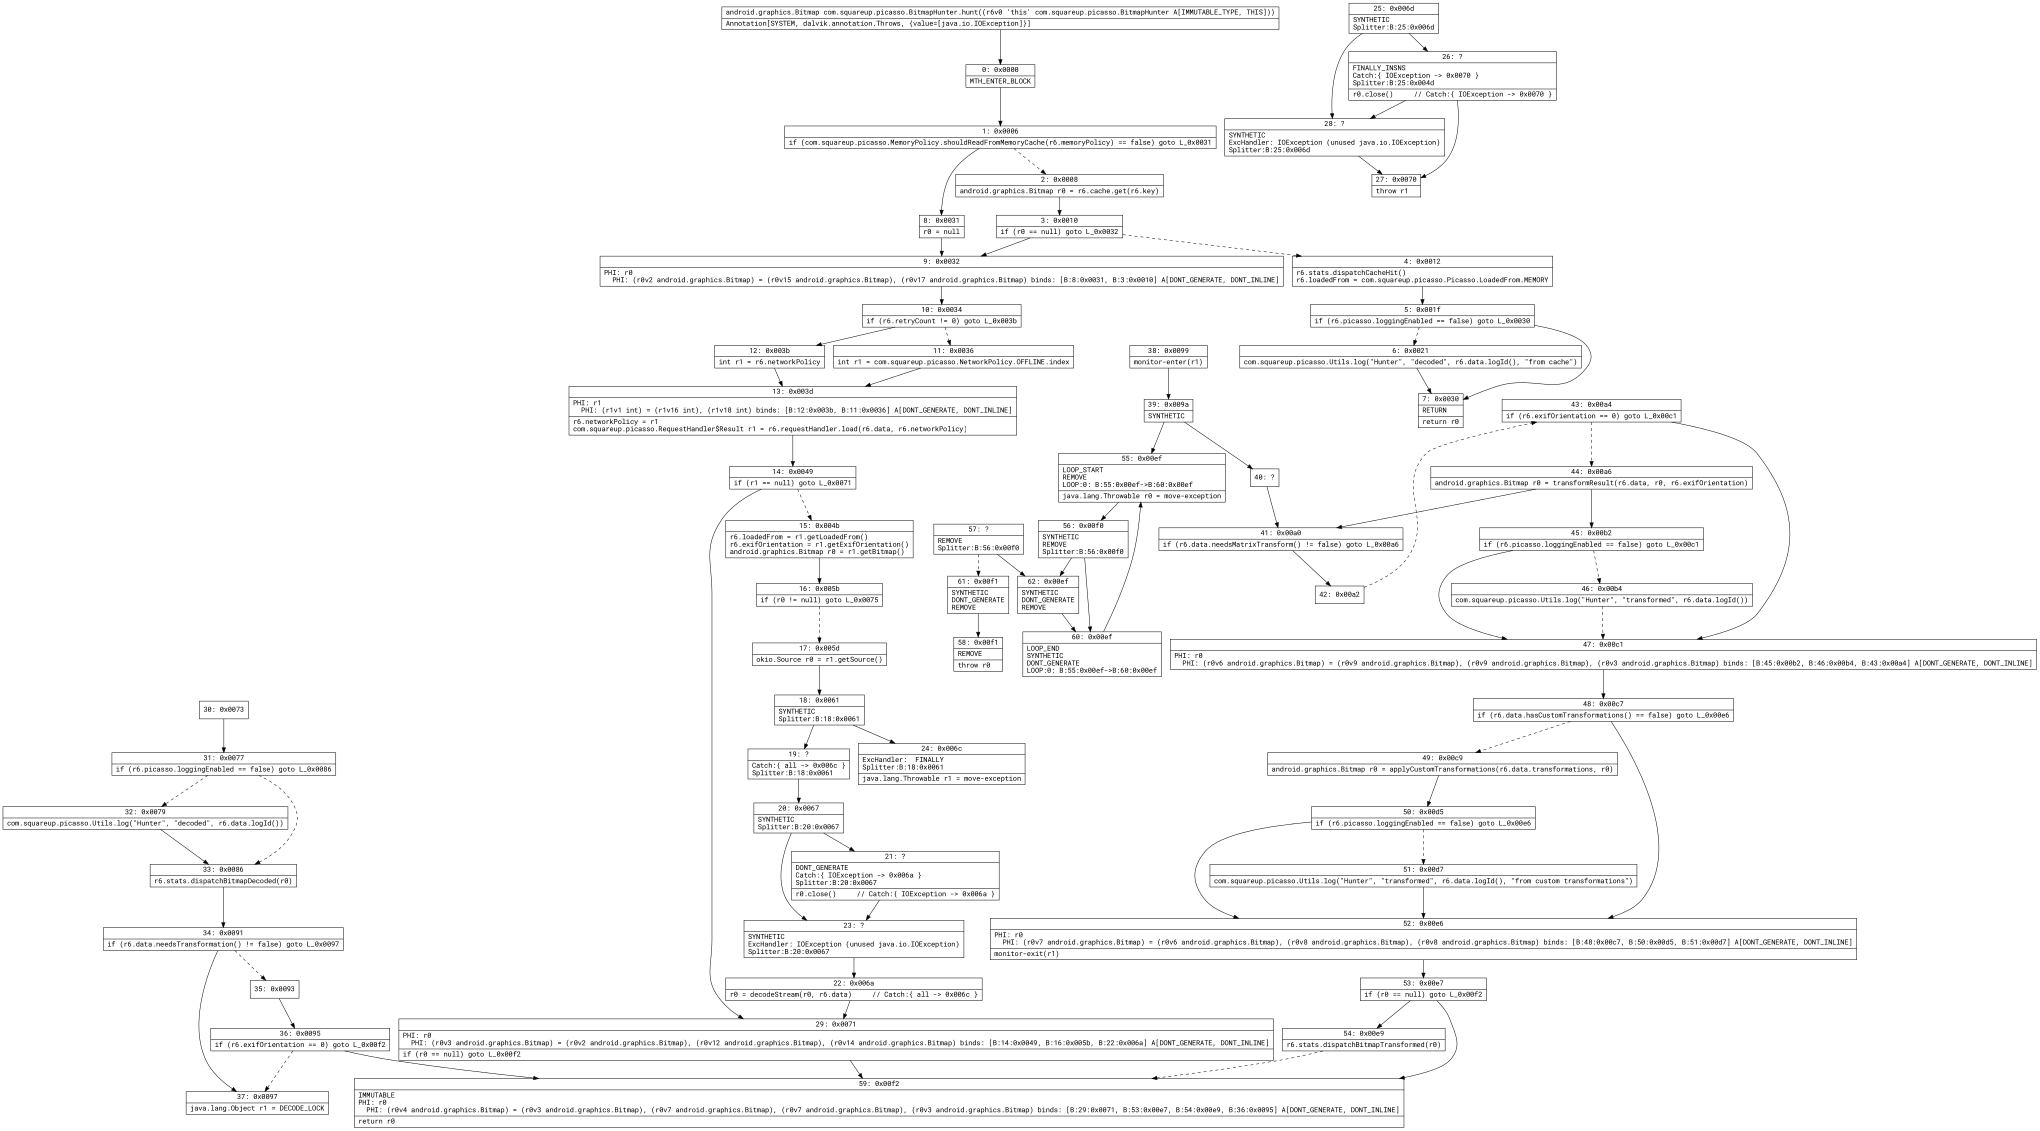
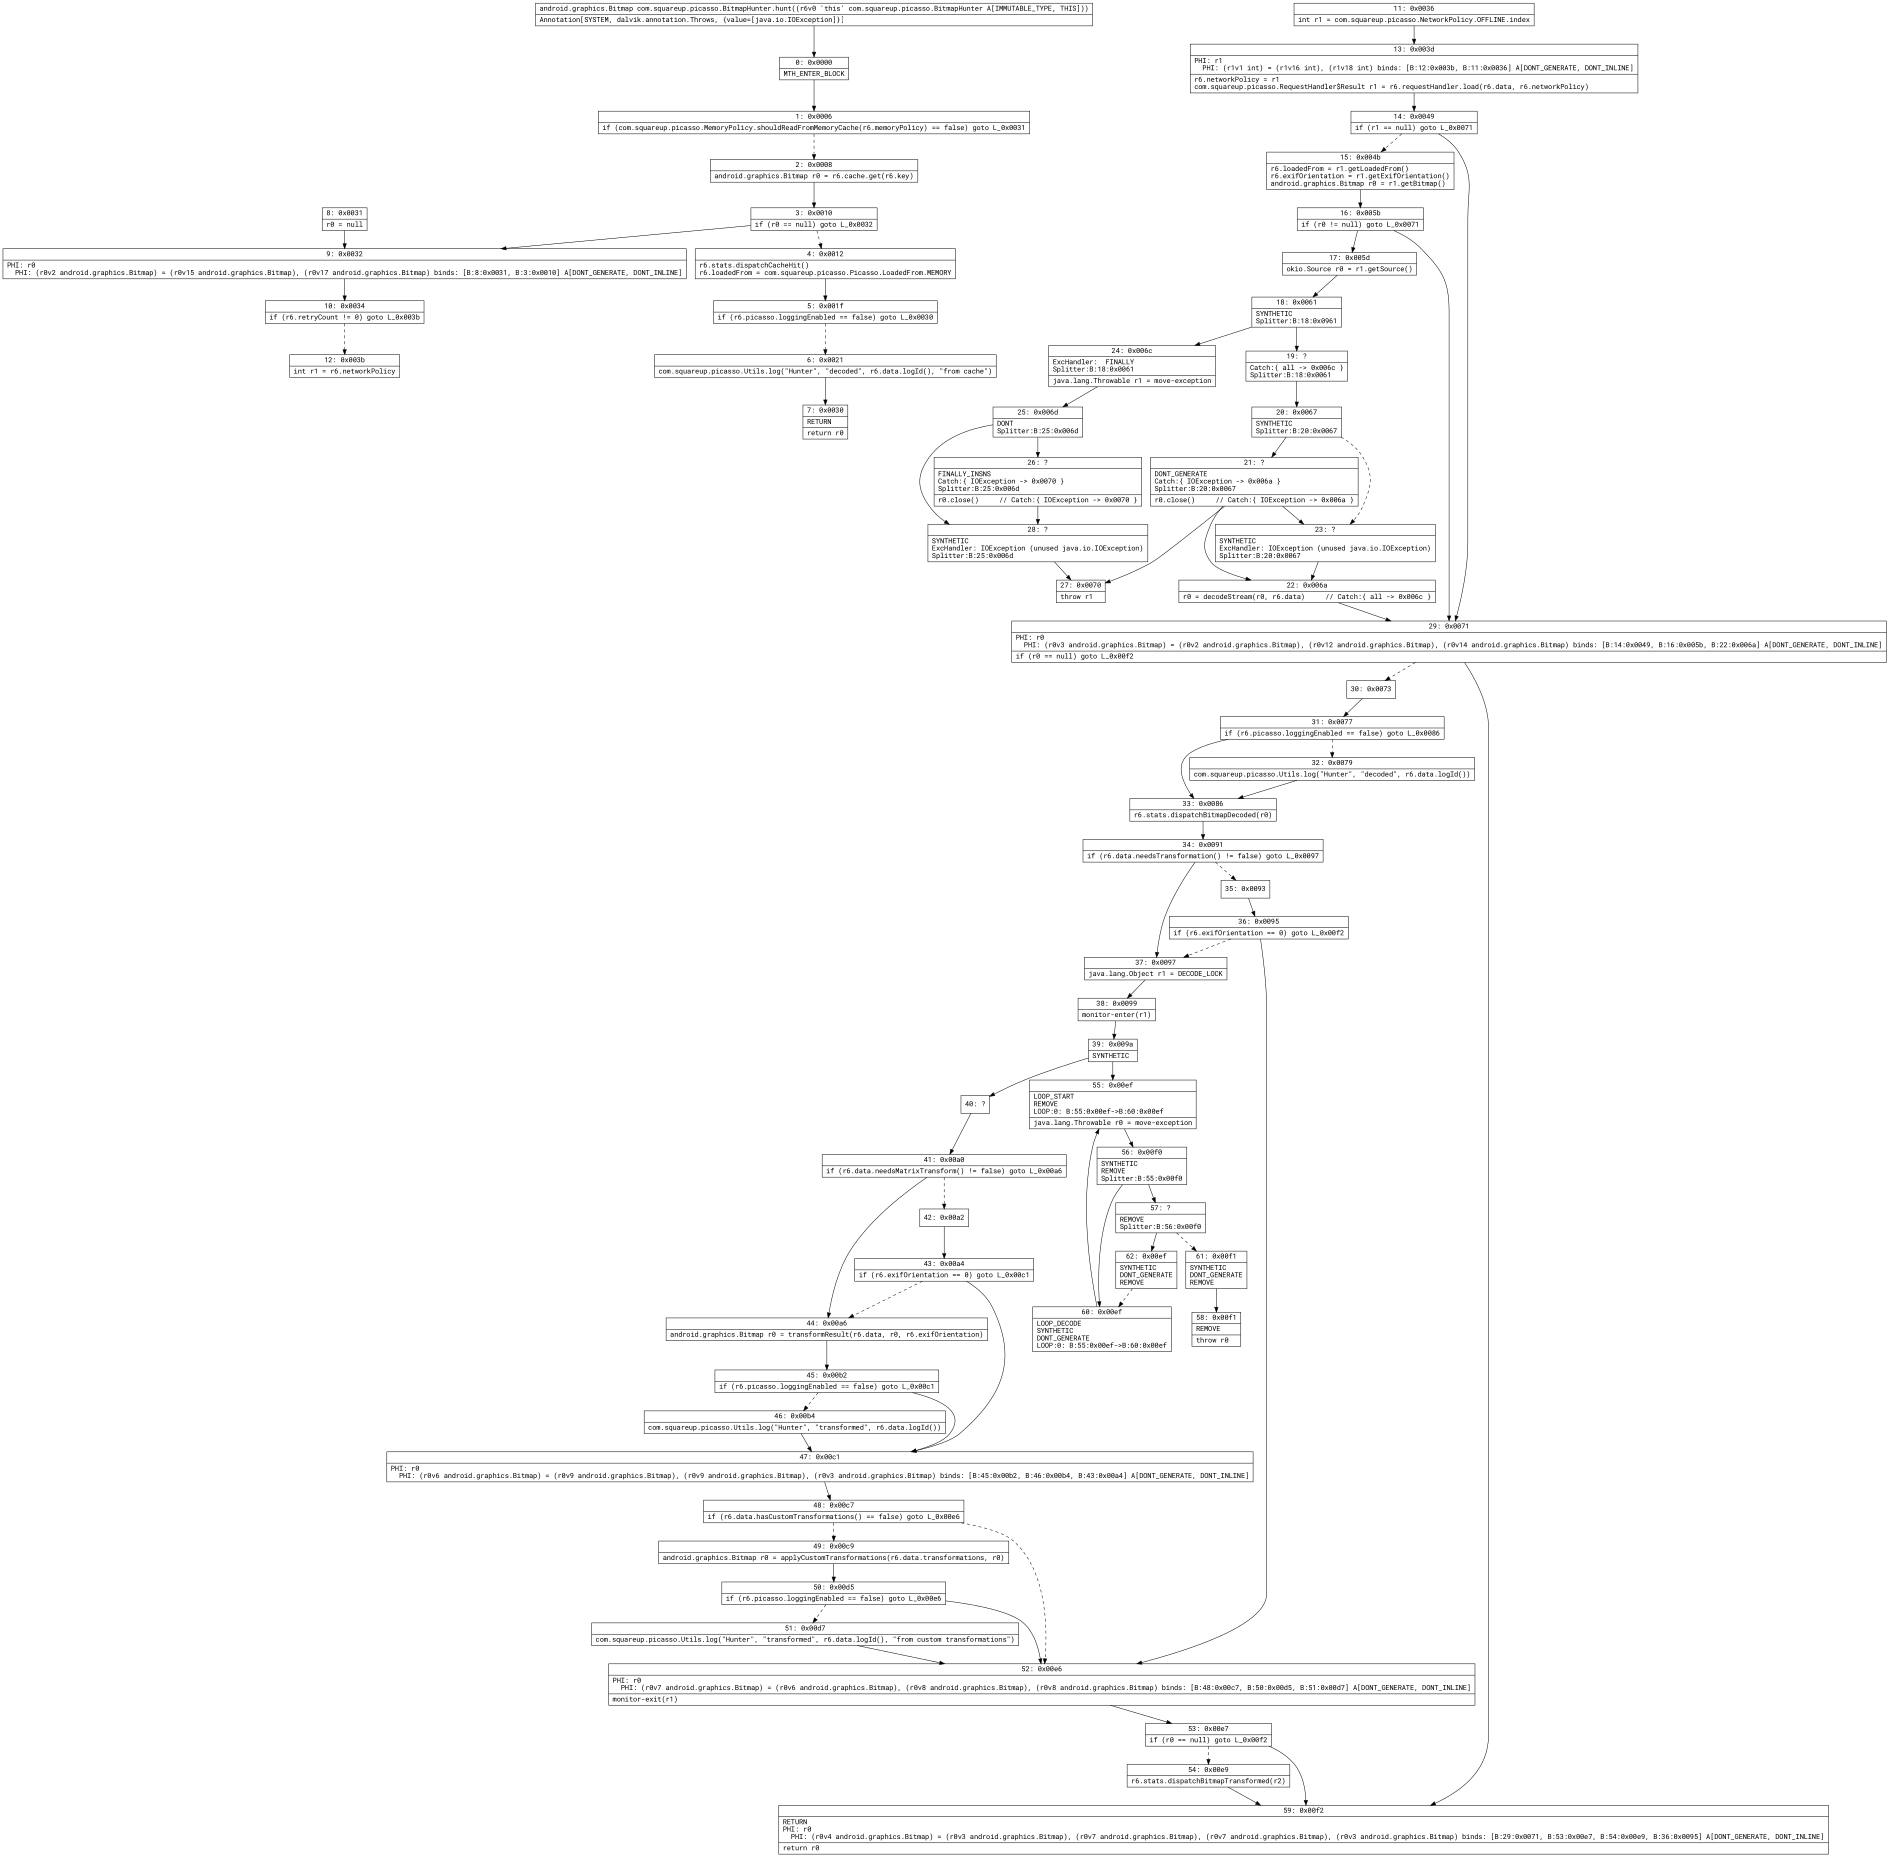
  digraph {
    fontname="Roboto Mono"
    node [fontname="Roboto Mono" shape=record]
    edge [fontname="Roboto Mono"]
    n1 [label="{0\:\ 0x0000|MTH_ENTER_BLOCK\l}"]
    n2 [label="{1\:\ 0x0006|if (com.squareup.picasso.MemoryPolicy.shouldReadFromMemoryCache(r6.memoryPolicy) == false) goto L_0x0031\l}"]
    n3 [label="{2\:\ 0x0008|android.graphics.Bitmap r0 = r6.cache.get(r6.key)\l}"]
    n4 [label="{8\:\ 0x0031|r0 = null\l}"]
    n5 [label="{3\:\ 0x0010|if (r0 == null) goto L_0x0032\l}"]
    n6 [label="{9\:\ 0x0032|PHI: r0 \l  PHI: (r0v2 android.graphics.Bitmap) = (r0v15 android.graphics.Bitmap), (r0v17 android.graphics.Bitmap) binds: [B:8:0x0031, B:3:0x0010] A[DONT_GENERATE, DONT_INLINE]\l}"]
    n7 [label="{4\:\ 0x0012|r6.stats.dispatchCacheHit()\lr6.loadedFrom = com.squareup.picasso.Picasso.LoadedFrom.MEMORY\l}"]
    n8 [label="{5\:\ 0x001f|if (r6.picasso.loggingEnabled == false) goto L_0x0030\l}"]
    n9 [label="{10\:\ 0x0034|if (r6.retryCount != 0) goto L_0x003b\l}"]
    n10 [label="{6\:\ 0x0021|com.squareup.picasso.Utils.log(\"Hunter\", \"decoded\", r6.data.logId(), \"from cache\")\l}"]
    n11 [label="{7\:\ 0x0030|RETURN\l|return r0\l}"]
    n12 [label="{11\:\ 0x0036|int r1 = com.squareup.picasso.NetworkPolicy.OFFLINE.index\l}"]
    n13 [label="{12\:\ 0x003b|int r1 = r6.networkPolicy\l}"]
    n14 [label="{13\:\ 0x003d|PHI: r1 \l  PHI: (r1v1 int) = (r1v16 int), (r1v18 int) binds: [B:12:0x003b, B:11:0x0036] A[DONT_GENERATE, DONT_INLINE]\l|r6.networkPolicy = r1\lcom.squareup.picasso.RequestHandler$Result r1 = r6.requestHandler.load(r6.data, r6.networkPolicy)\l}"]
    n15 [label="{14\:\ 0x0049|if (r1 == null) goto L_0x0071\l}"]
    n16 [label="{15\:\ 0x004b|r6.loadedFrom = r1.getLoadedFrom()\lr6.exifOrientation = r1.getExifOrientation()\landroid.graphics.Bitmap r0 = r1.getBitmap()\l}"]
    n17 [label="{29\:\ 0x0071|PHI: r0 \l  PHI: (r0v3 android.graphics.Bitmap) = (r0v2 android.graphics.Bitmap), (r0v12 android.graphics.Bitmap), (r0v14 android.graphics.Bitmap) binds: [B:14:0x0049, B:16:0x005b, B:22:0x006a] A[DONT_GENERATE, DONT_INLINE]\l|if (r0 == null) goto L_0x00f2\l}"]
-   n18 [label="{16\:\ 0x005b|if (r0 != null) goto L_0x0075\l}"]
+   n18 [label="{16\:\ 0x005b|if (r0 != null) goto L_0x0071\l}"]
    n19 [label="{30\:\ 0x0073}"]
-   n20 [label="{59\:\ 0x00f2|IMMUTABLE\lPHI: r0 \l  PHI: (r0v4 android.graphics.Bitmap) = (r0v3 android.graphics.Bitmap), (r0v7 android.graphics.Bitmap), (r0v7 android.graphics.Bitmap), (r0v3 android.graphics.Bitmap) binds: [B:29:0x0071, B:53:0x00e7, B:54:0x00e9, B:36:0x0095] A[DONT_GENERATE, DONT_INLINE]\l|return r0\l}"]
+   n20 [label="{59\:\ 0x00f2|RETURN\lPHI: r0 \l  PHI: (r0v4 android.graphics.Bitmap) = (r0v3 android.graphics.Bitmap), (r0v7 android.graphics.Bitmap), (r0v7 android.graphics.Bitmap), (r0v3 android.graphics.Bitmap) binds: [B:29:0x0071, B:53:0x00e7, B:54:0x00e9, B:36:0x0095] A[DONT_GENERATE, DONT_INLINE]\l|return r0\l}"]
    n21 [label="{17\:\ 0x005d|okio.Source r0 = r1.getSource()\l}"]
-   n22 [label="{18\:\ 0x0061|SYNTHETIC\lSplitter:B:18:0x0061\l}"]
+   n22 [label="{18\:\ 0x0061|SYNTHETIC\lSplitter:B:18:0x0961\l}"]
    n23 [label="{19\:\ ?|Catch:\{ all \-\> 0x006c \}\lSplitter:B:18:0x0061\l}"]
    n24 [label="{24\:\ 0x006c|ExcHandler:  FINALLY\lSplitter:B:18:0x0061\l|java.lang.Throwable r1 = move\-exception\l}"]
    n25 [label="{20\:\ 0x0067|SYNTHETIC\lSplitter:B:20:0x0067\l}"]
-   n26 [label="{25\:\ 0x006d|SYNTHETIC\lSplitter:B:25:0x006d\l}"]
+   n26 [label="{25\:\ 0x006d|DONT\lSplitter:B:25:0x006d\l}"]
    n27 [label="{21\:\ ?|DONT_GENERATE\lCatch:\{ IOException \-\> 0x006a \}\lSplitter:B:20:0x0067\l|r0.close()     \/\/ Catch:\{ IOException \-\> 0x006a \}\l}"]
    n28 [label="{23\:\ ?|SYNTHETIC\lExcHandler: IOException (unused java.io.IOException)\lSplitter:B:20:0x0067\l}"]
    n29 [label="{22\:\ 0x006a|r0 = decodeStream(r0, r6.data)     \/\/ Catch:\{ all \-\> 0x006c \}\l}"]
-   n30 [label="{26\:\ ?|FINALLY_INSNS\lCatch:\{ IOException \-\> 0x0070 \}\lSplitter:B:25:0x004d\l|r0.close()     \/\/ Catch:\{ IOException \-\> 0x0070 \}\l}"]
+   n30 [label="{26\:\ ?|FINALLY_INSNS\lCatch:\{ IOException \-\> 0x0070 \}\lSplitter:B:25:0x006d\l|r0.close()     \/\/ Catch:\{ IOException \-\> 0x0070 \}\l}"]
    n31 [label="{28\:\ ?|SYNTHETIC\lExcHandler: IOException (unused java.io.IOException)\lSplitter:B:25:0x006d\l}"]
    n32 [label="{27\:\ 0x0070|throw r1\l}"]
    n33 [label="{31\:\ 0x0077|if (r6.picasso.loggingEnabled == false) goto L_0x0086\l}"]
    n34 [label="{32\:\ 0x0079|com.squareup.picasso.Utils.log(\"Hunter\", \"decoded\", r6.data.logId())\l}"]
    n35 [label="{33\:\ 0x0086|r6.stats.dispatchBitmapDecoded(r0)\l}"]
    n36 [label="{34\:\ 0x0091|if (r6.data.needsTransformation() != false) goto L_0x0097\l}"]
    n37 [label="{35\:\ 0x0093}"]
    n38 [label="{37\:\ 0x0097|java.lang.Object r1 = DECODE_LOCK\l}"]
    n39 [label="{36\:\ 0x0095|if (r6.exifOrientation == 0) goto L_0x00f2\l}"]
    n40 [label="{38\:\ 0x0099|monitor\-enter(r1)\l}"]
    n41 [label="{39\:\ 0x009a|SYNTHETIC\l}"]
    n42 [label="{40\:\ ?}"]
    n43 [label="{55\:\ 0x00ef|LOOP_START\lREMOVE\lLOOP:0: B:55:0x00ef\-\>B:60:0x00ef\l|java.lang.Throwable r0 = move\-exception\l}"]
    n44 [label="{41\:\ 0x00a0|if (r6.data.needsMatrixTransform() != false) goto L_0x00a6\l}"]
-   n45 [label="{56\:\ 0x00f0|SYNTHETIC\lREMOVE\lSplitter:B:56:0x00f0\l}"]
+   n45 [label="{56\:\ 0x00f0|SYNTHETIC\lREMOVE\lSplitter:B:55:0x00f0\l}"]
    n46 [label="{42\:\ 0x00a2}"]
    n47 [label="{44\:\ 0x00a6|android.graphics.Bitmap r0 = transformResult(r6.data, r0, r6.exifOrientation)\l}"]
    n48 [label="{43\:\ 0x00a4|if (r6.exifOrientation == 0) goto L_0x00c1\l}"]
    n49 [label="{45\:\ 0x00b2|if (r6.picasso.loggingEnabled == false) goto L_0x00c1\l}"]
    n50 [label="{47\:\ 0x00c1|PHI: r0 \l  PHI: (r0v6 android.graphics.Bitmap) = (r0v9 android.graphics.Bitmap), (r0v9 android.graphics.Bitmap), (r0v3 android.graphics.Bitmap) binds: [B:45:0x00b2, B:46:0x00b4, B:43:0x00a4] A[DONT_GENERATE, DONT_INLINE]\l}"]
    n51 [label="{48\:\ 0x00c7|if (r6.data.hasCustomTransformations() == false) goto L_0x00e6\l}"]
    n52 [label="{46\:\ 0x00b4|com.squareup.picasso.Utils.log(\"Hunter\", \"transformed\", r6.data.logId())\l}"]
    n53 [label="{49\:\ 0x00c9|android.graphics.Bitmap r0 = applyCustomTransformations(r6.data.transformations, r0)\l}"]
    n54 [label="{52\:\ 0x00e6|PHI: r0 \l  PHI: (r0v7 android.graphics.Bitmap) = (r0v6 android.graphics.Bitmap), (r0v8 android.graphics.Bitmap), (r0v8 android.graphics.Bitmap) binds: [B:48:0x00c7, B:50:0x00d5, B:51:0x00d7] A[DONT_GENERATE, DONT_INLINE]\l|monitor\-exit(r1)\l}"]
    n55 [label="{50\:\ 0x00d5|if (r6.picasso.loggingEnabled == false) goto L_0x00e6\l}"]
    n56 [label="{53\:\ 0x00e7|if (r0 == null) goto L_0x00f2\l}"]
    n57 [label="{51\:\ 0x00d7|com.squareup.picasso.Utils.log(\"Hunter\", \"transformed\", r6.data.logId(), \"from custom transformations\")\l}"]
-   n58 [label="{54\:\ 0x00e9|r6.stats.dispatchBitmapTransformed(r0)\l}"]
+   n58 [label="{54\:\ 0x00e9|r6.stats.dispatchBitmapTransformed(r2)\l}"]
    n59 [label="{57\:\ ?|REMOVE\lSplitter:B:56:0x00f0\l}"]
-   n60 [label="{60\:\ 0x00ef|LOOP_END\lSYNTHETIC\lDONT_GENERATE\lLOOP:0: B:55:0x00ef\-\>B:60:0x00ef\l}"]
+   n60 [label="{60\:\ 0x00ef|LOOP_DECODE\lSYNTHETIC\lDONT_GENERATE\lLOOP:0: B:55:0x00ef\-\>B:60:0x00ef\l}"]
    n61 [label="{61\:\ 0x00f1|SYNTHETIC\lDONT_GENERATE\lREMOVE\l}"]
    n62 [label="{62\:\ 0x00ef|SYNTHETIC\lDONT_GENERATE\lREMOVE\l}"]
    n63 [label="{58\:\ 0x00f1|REMOVE\l|throw r0\l}"]
    n64 [label="{android.graphics.Bitmap com.squareup.picasso.BitmapHunter.hunt((r6v0 'this' com.squareup.picasso.BitmapHunter A[IMMUTABLE_TYPE, THIS]))  | Annotation[SYSTEM, dalvik.annotation.Throws, \{value=[java.io.IOException]\}]\l}"]
    n1 -> n2
    n2 -> n3 [style=dashed]
-   n2 -> n4
    n3 -> n5
    n4 -> n6
    n5 -> n6
    n5 -> n7 [style=dashed]
    n6 -> n9
    n7 -> n8
    n8 -> n10 [style=dashed]
-   n8 -> n11
-   n9 -> n12 [style=dashed]
-   n9 -> n13
+   n9 -> n13 [style=dashed]
    n10 -> n11
    n12 -> n14
-   n13 -> n14
    n14 -> n15
    n15 -> n16 [style=dashed]
    n15 -> n17
    n16 -> n18
+   n17 -> n19 [style=dashed]
    n17 -> n20
-   n18 -> n21 [style=dashed]
+   n18 -> n17
+   n18 -> n21 [style=solid]
    n19 -> n33
    n21 -> n22
    n22 -> n23
    n22 -> n24
    n23 -> n25
+   n24 -> n26
    n25 -> n27
-   n25 -> n28
+   n25 -> n28 [style=dashed]
    n26 -> n30
    n26 -> n31
    n27 -> n28
+   n27 -> n29
    n28 -> n29
    n29 -> n17
    n30 -> n31
-   n30 -> n32
+   n27 -> n32
    n31 -> n32
    n33 -> n34 [style=dashed]
-   n33 -> n35 [style=dashed]
+   n33 -> n35
    n34 -> n35
    n35 -> n36
    n36 -> n37 [style=dashed]
    n36 -> n38
    n37 -> n39
-   n39 -> n20
+   n38 -> n40
+   n39 -> n54
    n39 -> n38 [style=dashed]
    n40 -> n41
    n41 -> n42
    n41 -> n43
    n42 -> n44
    n43 -> n45
-   n44 -> n46 [style=solid]
-   n47 -> n44
-   n45 -> n62
+   n44 -> n46 [style=dashed]
+   n44 -> n47
+   n45 -> n59
    n45 -> n60
-   n46 -> n48 [style=dashed]
+   n46 -> n48
    n47 -> n49
    n48 -> n47 [style=dashed]
    n48 -> n50
    n49 -> n50
    n49 -> n52 [style=dashed]
    n50 -> n51
    n51 -> n53 [style=dashed]
-   n51 -> n54
-   n52 -> n50 [style=dashed]
+   n51 -> n54 [style=dashed]
+   n52 -> n50
    n53 -> n55
    n54 -> n56
    n55 -> n54
    n55 -> n57 [style=dashed]
    n56 -> n20
-   n56 -> n58 [style=solid]
+   n56 -> n58 [style=dashed]
    n57 -> n54
-   n58 -> n20 [style=dashed]
+   n58 -> n20
    n59 -> n61 [style=dashed]
    n59 -> n62
    n60 -> n43
    n61 -> n63
-   n62 -> n60
+   n62 -> n60 [style=dashed]
    n64 -> n1
  }
